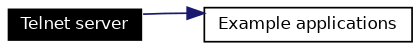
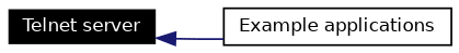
  digraph {
    rankdir=LR
    node [fontname=Helvetica fontsize=10 shape=record style=filled]
    n1 [color=white fillcolor=black fontcolor=white height=0.2 label="Telnet server" width=0.4]
    n2 [color=black fillcolor=white height=0.2 label="Example applications" width=0.4]
-   n2 -> n1 [color=midnightblue dir=back fontname=Helvetica fontsize=8 labelfontname=Helvetica labelfontsize=8 shape=plaintext style=solid]
+   n1 -> n2 [color=midnightblue dir=back fontname=Helvetica fontsize=8 labelfontname=Helvetica labelfontsize=8 shape=plaintext style=solid]
  }
